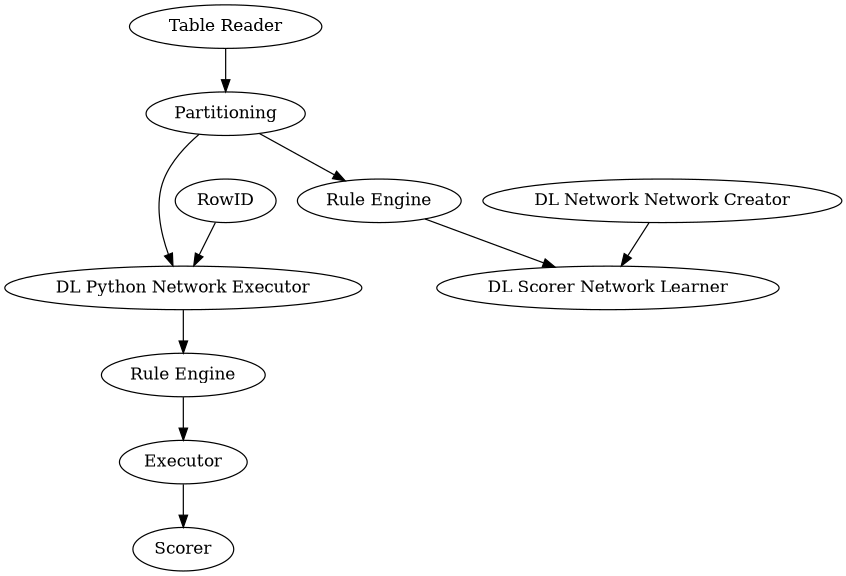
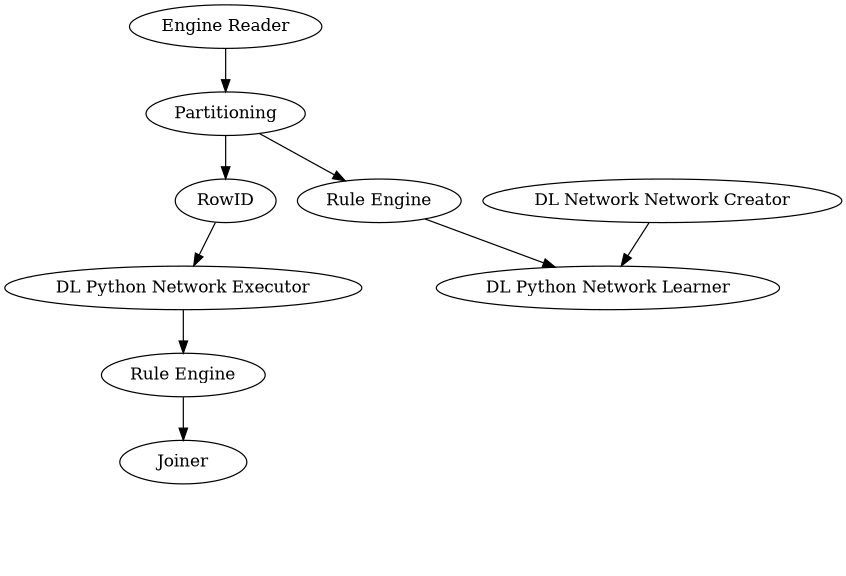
  digraph {
    rankdir=TB
-   n1 [label="DL Scorer Network Learner"]
+   n1 [label="DL Python Network Learner"]
    n2 [label="DL Python Network Executor"]
    n3 [label="Rule Engine"]
-   n4 [label="Table Reader"]
+   n4 [label="Engine Reader"]
    n5 [label=Partitioning]
    n6 [label=RowID]
    n7 [label="Rule Engine"]
-   n8 [label=Executor]
-   n9 [label=Scorer]
+   n8 [label=Joiner]
    n10 [label="DL Network Network Creator"]
    n2 -> n3
    n3 -> n8
    n4 -> n5
-   n5 -> n2
+   n5 -> n6
    n5 -> n7
    n6 -> n2
    n7 -> n1
-   n8 -> n9
    n10 -> n1
  }
